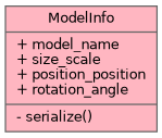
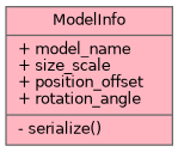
  digraph {
-   n1 [color=gray40 fillcolor=lightpink fontcolor=black fontname=Helvetica fontsize=10 height=0.2 label="{ModelInfo\n|+ model_name\l+ size_scale\l+ position_position\l+ rotation_angle\l|- serialize()\l}" shape=record style=filled width=0.4]
+   n1 [color=gray40 fillcolor=lightpink fontcolor=black fontname=Helvetica fontsize=10 height=0.2 label="{ModelInfo\n|+ model_name\l+ size_scale\l+ position_offset\l+ rotation_angle\l|- serialize()\l}" shape=record style=filled width=0.4]
  }
